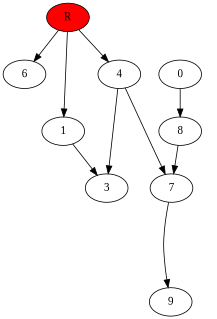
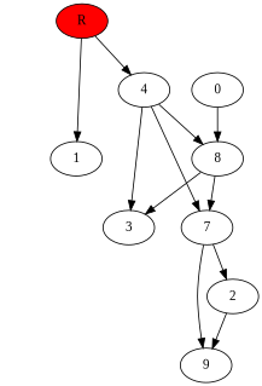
  digraph {
    fontname="Liberation Serif"
    node [fontname="Liberation Serif"]
    edge [fontname="Liberation Serif"]
    1
    3
    8
    7
+   2
    9
    4
    n8 [label=0]
    R [fillcolor="#ff0000" style=filled]
-   6
-   1 -> 3
+   8 -> 3
    8 -> 7
+   7 -> 2
    7 -> 9
+   2 -> 9
    4 -> 3
+   4 -> 8
    4 -> 7
    n8 -> 8
    R -> 1
    R -> 4
-   R -> 6
  }
